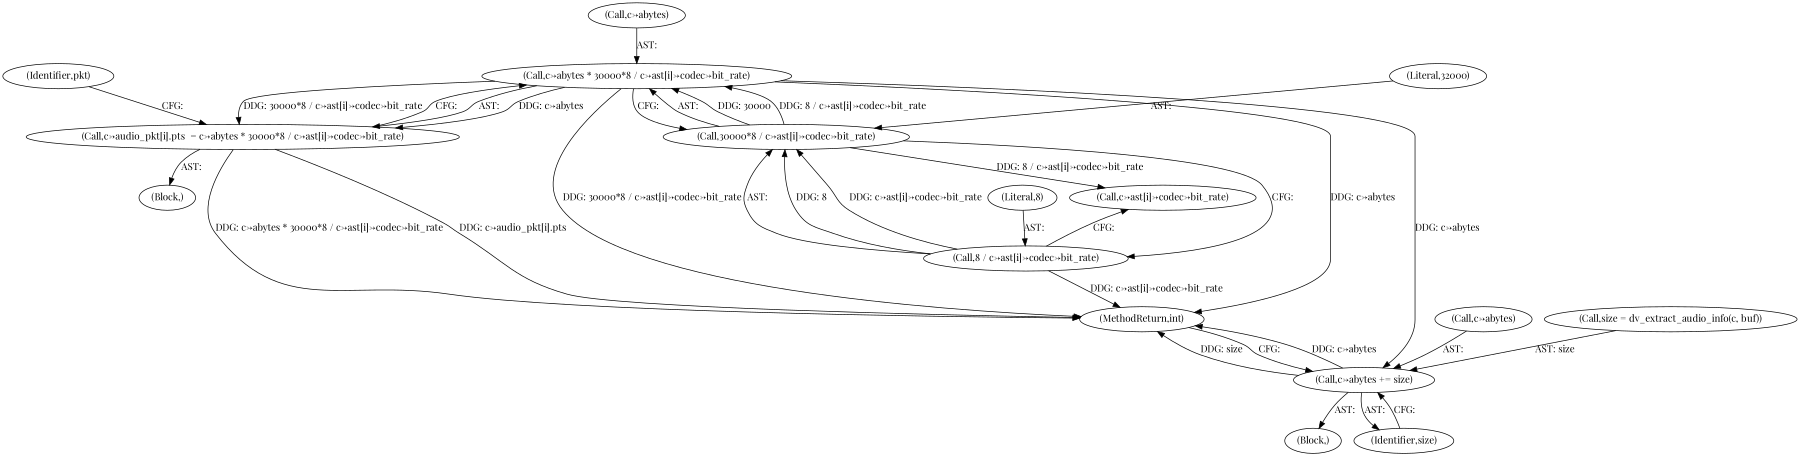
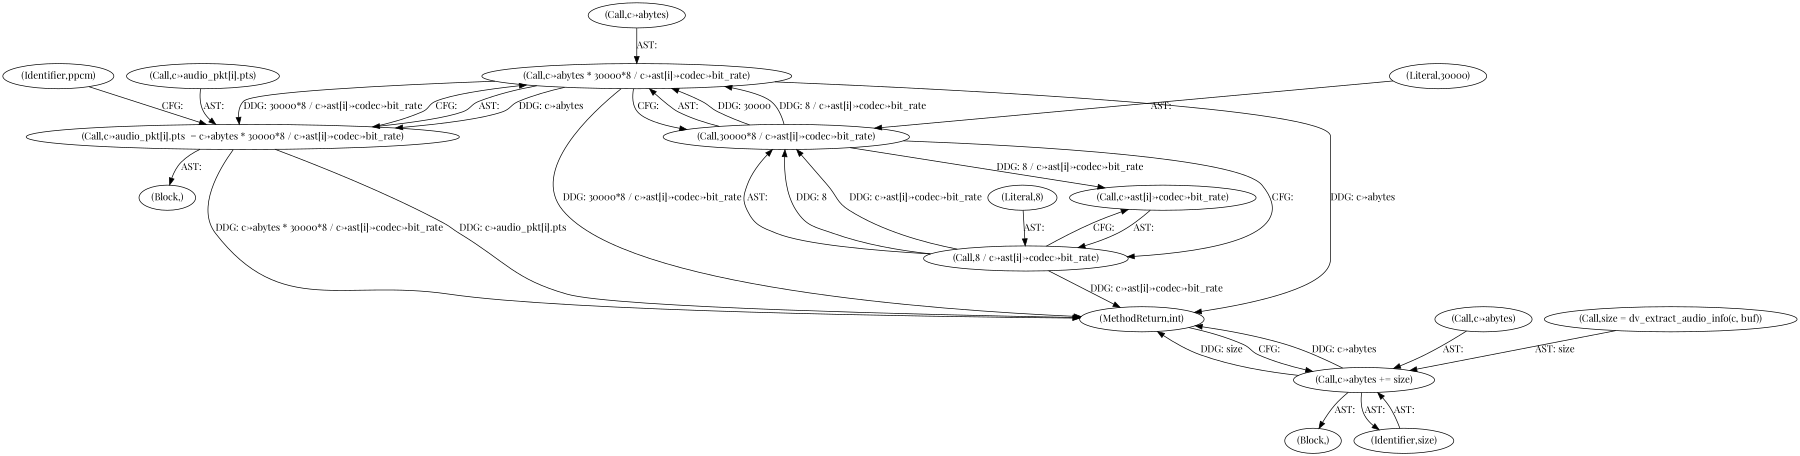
  digraph {
    fontname="Playfair Display"
    node [fontname="Playfair Display"]
    edge [fontname="Playfair Display"]
    n1 [label="(Call,c->abytes * 30000*8 / c->ast[i]->codec->bit_rate)"]
    n2 [label="(Call,30000*8 / c->ast[i]->codec->bit_rate)"]
    n3 [label="(Call,c->audio_pkt[i].pts  = c->abytes * 30000*8 / c->ast[i]->codec->bit_rate)"]
    n4 [label="(Call,c->abytes += size)"]
    n5 [label="(MethodReturn,int)"]
    n6 [label="(Call,8 / c->ast[i]->codec->bit_rate)"]
    n7 [label="(Call,c->ast[i]->codec->bit_rate)"]
    n8 [label="(Block,)"]
    n9 [label="(Block,)"]
    n10 [label="(Identifier,size)"]
    n11 [label="(Call,c->abytes)"]
    n12 [label="(Literal,8)"]
    n13 [label="(Call,size = dv_extract_audio_info(c, buf))"]
-   n14 [label="(Identifier,pkt)"]
+   n14 [label="(Identifier,ppcm)"]
    n15 [label="(Call,c->abytes)"]
-   n16 [label="(Literal,32000)"]
+   n16 [label="(Literal,30000)"]
+   n17 [label="(Call,c->audio_pkt[i].pts)"]
    n1 -> n2 [label="CFG: "]
    n1 -> n3 [label="AST: "]
    n1 -> n3 [label="DDG: c->abytes"]
    n1 -> n3 [label="DDG: 30000*8 / c->ast[i]->codec->bit_rate"]
-   n1 -> n4 [label="DDG: c->abytes"]
    n1 -> n5 [label="DDG: 30000*8 / c->ast[i]->codec->bit_rate"]
    n1 -> n5 [label="DDG: c->abytes"]
    n2 -> n1 [label="AST: "]
    n2 -> n1 [label="DDG: 30000"]
    n2 -> n1 [label="DDG: 8 / c->ast[i]->codec->bit_rate"]
    n2 -> n6 [label="CFG: "]
    n2 -> n7 [label="DDG: 8 / c->ast[i]->codec->bit_rate"]
    n3 -> n1 [label="CFG: "]
    n3 -> n5 [label="DDG: c->abytes * 30000*8 / c->ast[i]->codec->bit_rate"]
    n3 -> n5 [label="DDG: c->audio_pkt[i].pts"]
    n3 -> n8 [label="AST: "]
    n4 -> n5 [label="DDG: c->abytes"]
    n4 -> n5 [label="DDG: size"]
    n4 -> n9 [label="AST: "]
    n4 -> n10 [label="AST: "]
    n5 -> n4 [label="CFG: "]
    n6 -> n2 [label="AST: "]
    n6 -> n2 [label="DDG: 8"]
    n6 -> n2 [label="DDG: c->ast[i]->codec->bit_rate"]
    n6 -> n5 [label="DDG: c->ast[i]->codec->bit_rate"]
    n6 -> n7 [label="CFG: "]
-   n10 -> n4 [label="CFG: "]
+   n7 -> n6 [label="AST: "]
+   n10 -> n4 [label="AST: "]
    n11 -> n4 [label="AST: "]
    n12 -> n6 [label="AST: "]
    n13 -> n4 [label="AST: size"]
    n14 -> n3 [label="CFG: "]
    n15 -> n1 [label="AST: "]
    n16 -> n2 [label="AST: "]
+   n17 -> n3 [label="AST: "]
  }
